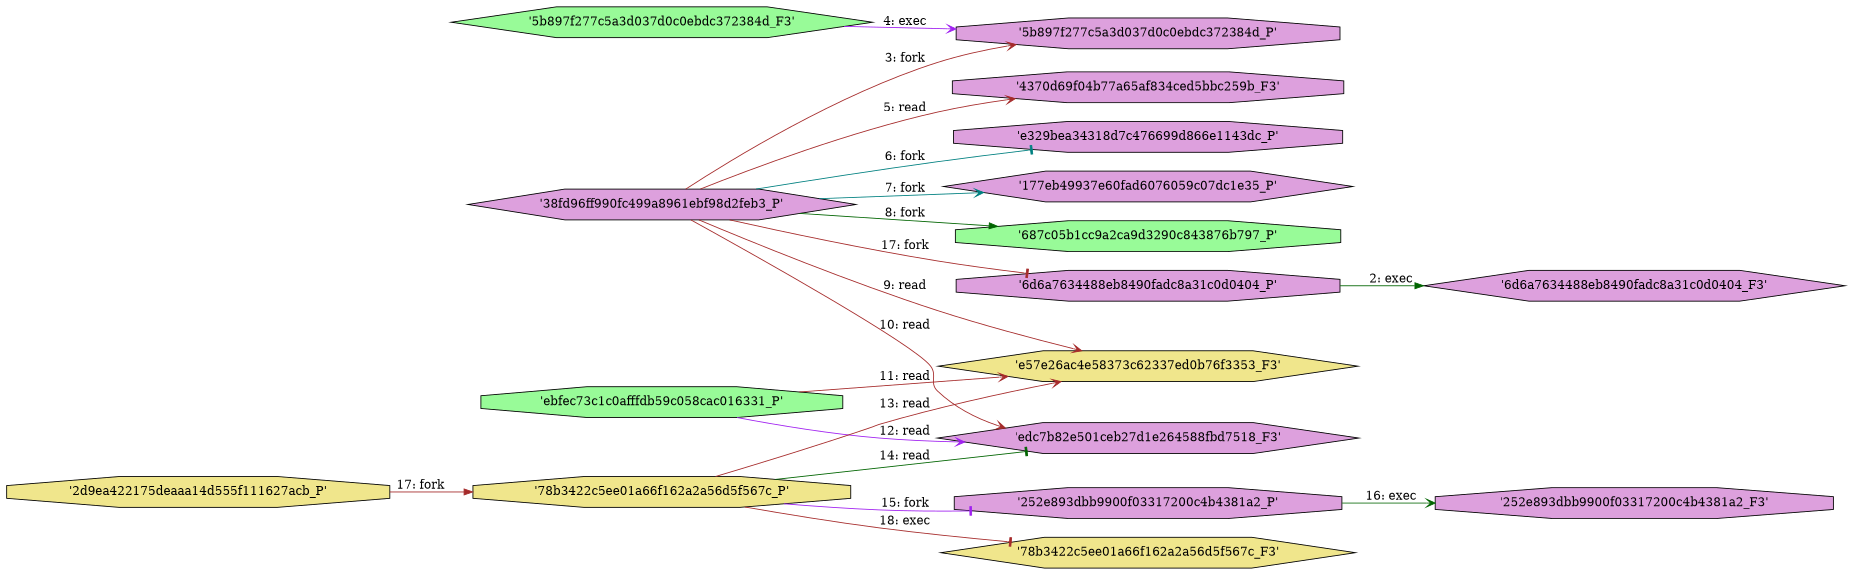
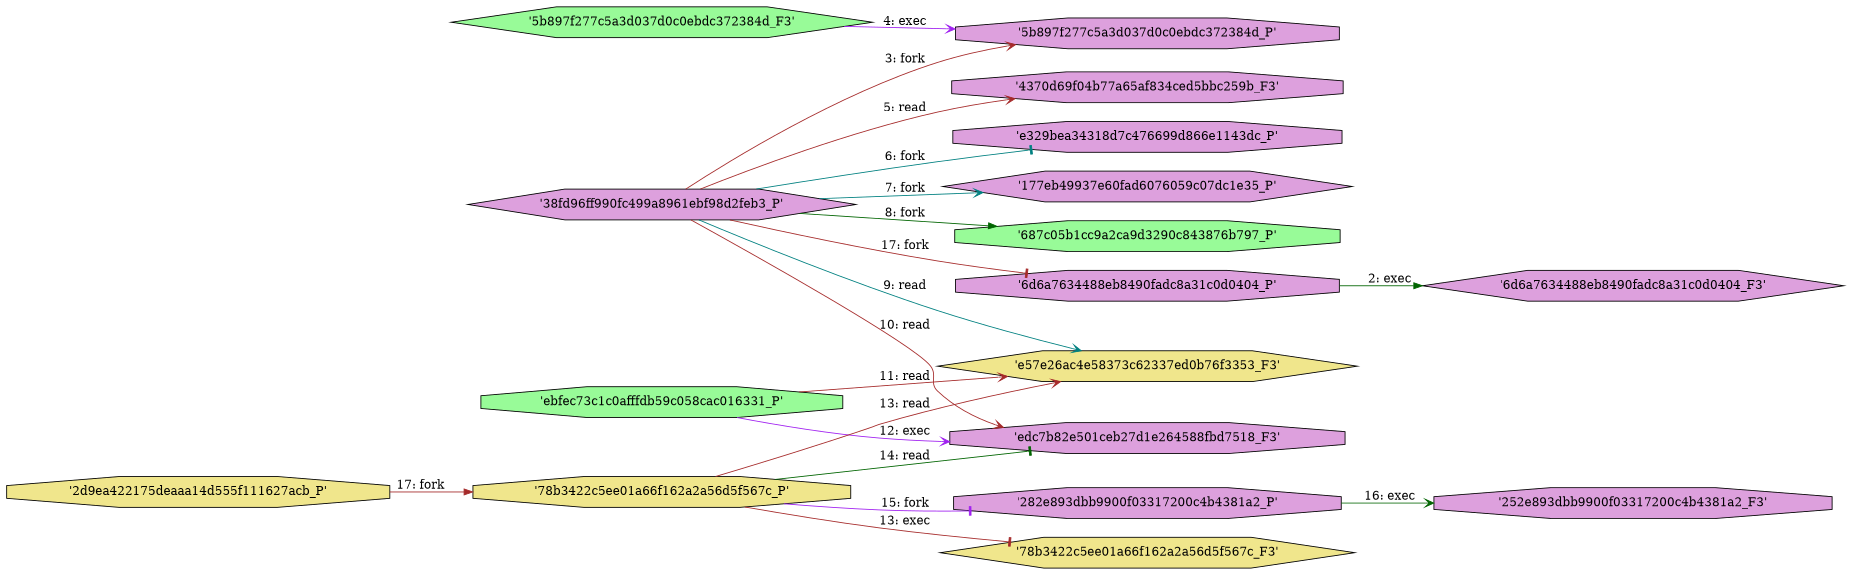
  digraph {
    engine=neato
    fixedsize=false
    fontsize=10
    nodesep=0.3
    rankdir=LR
    ranksep=0
    splines=true
    node [fillcolor=plum node_type=Process shape=octagon style=filled]
    edge [arrowhead=vee color=brown]
    "'38fd96ff990fc499a8961ebf98d2feb3_P'" [shape=hexagon]
    "'6d6a7634488eb8490fadc8a31c0d0404_P'"
    "'5b897f277c5a3d037d0c0ebdc372384d_P'"
    "'4370d69f04b77a65af834ced5bbc259b_F3'" [node_type=file]
    "'e329bea34318d7c476699d866e1143dc_P'"
    "'177eb49937e60fad6076059c07dc1e35_P'" [shape=hexagon]
    n7 [fillcolor=palegreen label="'687c05b1cc9a2ca9d3290c843876b797_P'"]
    "'e57e26ac4e58373c62337ed0b76f3353_F3'" [fillcolor=khaki node_type=file shape=hexagon]
-   "'edc7b82e501ceb27d1e264588fbd7518_F3'" [node_type=file shape=hexagon]
+   "'edc7b82e501ceb27d1e264588fbd7518_F3'" [node_type=file]
    "'6d6a7634488eb8490fadc8a31c0d0404_F3'" [node_type=File shape=hexagon]
    "'5b897f277c5a3d037d0c0ebdc372384d_F3'" [fillcolor=palegreen node_type=File shape=hexagon]
    "'ebfec73c1c0afffdb59c058cac016331_P'" [fillcolor=palegreen]
    "'78b3422c5ee01a66f162a2a56d5f567c_P'" [fillcolor=khaki]
-   "'252e893dbb9900f03317200c4b4381a2_P'"
+   "'252e893dbb9900f03317200c4b4381a2_P'" [label="'282e893dbb9900f03317200c4b4381a2_P'"]
    "'78b3422c5ee01a66f162a2a56d5f567c_F3'" [fillcolor=khaki node_type=File shape=hexagon]
    "'252e893dbb9900f03317200c4b4381a2_F3'" [node_type=File]
    "'2d9ea422175deaaa14d555f111627acb_P'" [fillcolor=khaki]
    "'38fd96ff990fc499a8961ebf98d2feb3_P'" -> "'6d6a7634488eb8490fadc8a31c0d0404_P'" [arrowhead=tee label="17: fork"]
    "'38fd96ff990fc499a8961ebf98d2feb3_P'" -> "'5b897f277c5a3d037d0c0ebdc372384d_P'" [label="3: fork"]
    "'38fd96ff990fc499a8961ebf98d2feb3_P'" -> "'4370d69f04b77a65af834ced5bbc259b_F3'" [label="5: read"]
    "'38fd96ff990fc499a8961ebf98d2feb3_P'" -> "'e329bea34318d7c476699d866e1143dc_P'" [arrowhead=tee color=teal label="6: fork"]
    "'38fd96ff990fc499a8961ebf98d2feb3_P'" -> "'177eb49937e60fad6076059c07dc1e35_P'" [color=teal label="7: fork"]
    "'38fd96ff990fc499a8961ebf98d2feb3_P'" -> n7 [arrowhead=normal color=darkgreen label="8: fork"]
-   "'38fd96ff990fc499a8961ebf98d2feb3_P'" -> "'e57e26ac4e58373c62337ed0b76f3353_F3'" [label="9: read"]
+   "'38fd96ff990fc499a8961ebf98d2feb3_P'" -> "'e57e26ac4e58373c62337ed0b76f3353_F3'" [color=teal label="9: read"]
    "'38fd96ff990fc499a8961ebf98d2feb3_P'" -> "'edc7b82e501ceb27d1e264588fbd7518_F3'" [label="10: read"]
    "'6d6a7634488eb8490fadc8a31c0d0404_P'" -> "'6d6a7634488eb8490fadc8a31c0d0404_F3'" [arrowhead=normal color=darkgreen label="2: exec"]
    "'5b897f277c5a3d037d0c0ebdc372384d_F3'" -> "'5b897f277c5a3d037d0c0ebdc372384d_P'" [color=purple label="4: exec"]
    "'ebfec73c1c0afffdb59c058cac016331_P'" -> "'e57e26ac4e58373c62337ed0b76f3353_F3'" [label="11: read"]
-   "'ebfec73c1c0afffdb59c058cac016331_P'" -> "'edc7b82e501ceb27d1e264588fbd7518_F3'" [color=purple label="12: read"]
+   "'ebfec73c1c0afffdb59c058cac016331_P'" -> "'edc7b82e501ceb27d1e264588fbd7518_F3'" [color=purple label="12: exec"]
    "'78b3422c5ee01a66f162a2a56d5f567c_P'" -> "'e57e26ac4e58373c62337ed0b76f3353_F3'" [label="13: read"]
    "'78b3422c5ee01a66f162a2a56d5f567c_P'" -> "'edc7b82e501ceb27d1e264588fbd7518_F3'" [arrowhead=tee color=darkgreen label="14: read"]
    "'78b3422c5ee01a66f162a2a56d5f567c_P'" -> "'252e893dbb9900f03317200c4b4381a2_P'" [arrowhead=tee color=purple label="15: fork"]
-   "'78b3422c5ee01a66f162a2a56d5f567c_P'" -> "'78b3422c5ee01a66f162a2a56d5f567c_F3'" [arrowhead=tee label="18: exec"]
+   "'78b3422c5ee01a66f162a2a56d5f567c_P'" -> "'78b3422c5ee01a66f162a2a56d5f567c_F3'" [arrowhead=tee label="13: exec"]
    "'252e893dbb9900f03317200c4b4381a2_P'" -> "'252e893dbb9900f03317200c4b4381a2_F3'" [color=darkgreen label="16: exec"]
    "'2d9ea422175deaaa14d555f111627acb_P'" -> "'78b3422c5ee01a66f162a2a56d5f567c_P'" [arrowhead=normal label="17: fork"]
  }
